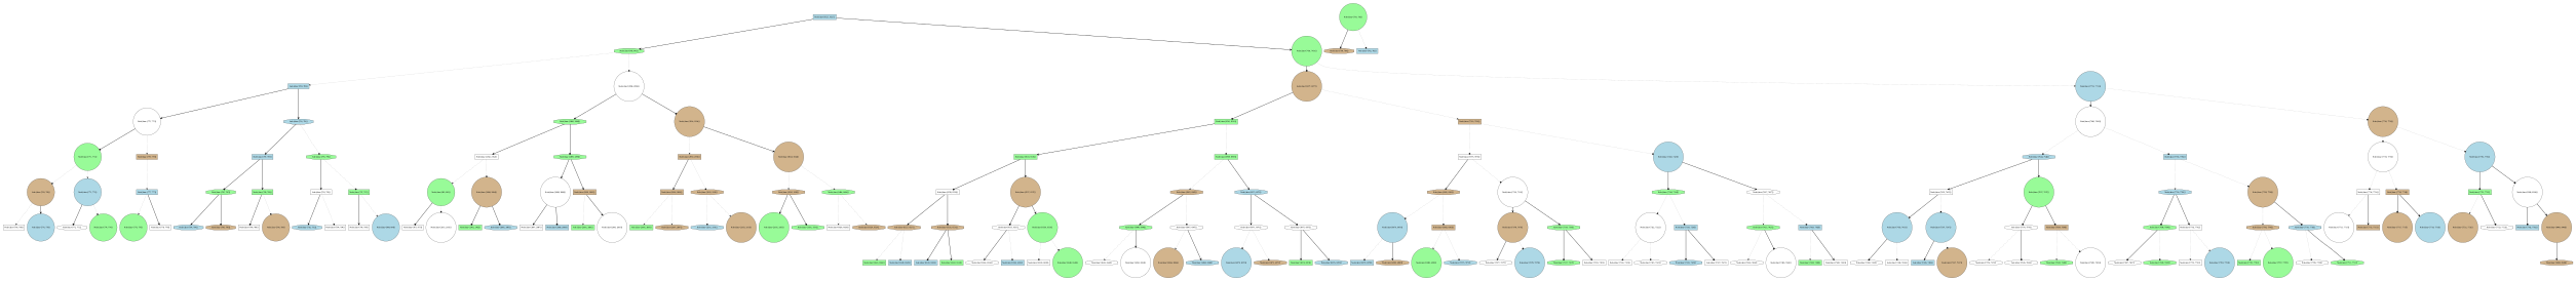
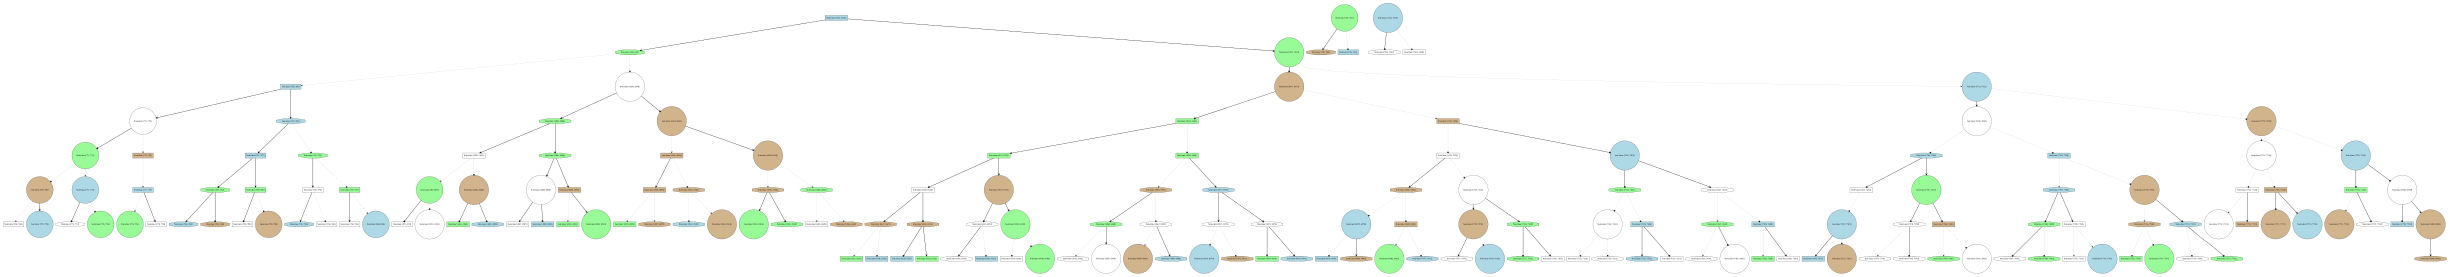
  digraph {
    fontname="Liberation Serif"
    node [fillcolor=white fontname="Liberation Serif" shape=octagon style=filled]
    edge [arrowhead=vee fontname="Liberation Serif" style=bold]
    n1 [fillcolor=lightblue label="Node{data=[6525, 6525]}" shape=box]
    n2 [fillcolor=palegreen label="Node{data=[843, 843]}"]
    n3 [fillcolor=palegreen label="Node{data=[7431, 7431]}" shape=circle]
    n4 [fillcolor=lightblue label="Node{data=[783, 783]}" shape=box]
    n5 [label="Node{data=[2894, 2894]}" shape=circle]
    n6 [fillcolor=tan label="Node{data=[6977, 6977]}" shape=circle]
    n7 [fillcolor=lightblue label="Node{data=[7712, 7712]}" shape=circle]
    n8 [label="Node{data=[775, 775]}" shape=circle]
    n9 [fillcolor=lightblue label="Node{data=[791, 791]}"]
    n10 [fillcolor=palegreen label="Node{data=[2886, 2886]}"]
    n11 [fillcolor=tan label="Node{data=[2934, 2934]}" shape=circle]
    n12 [fillcolor=palegreen label="Node{data=[771, 771]}" shape=circle]
    n13 [fillcolor=tan label="Node{data=[779, 779]}" shape=box]
    n14 [fillcolor=lightblue label="Node{data=[787, 787]}" shape=box]
    n15 [fillcolor=palegreen label="Node{data=[795, 795]}"]
    n16 [fillcolor=tan label="Node{data=[769, 769]}" shape=circle]
    n17 [fillcolor=lightblue label="Node{data=[773, 773]}" shape=circle]
    n18 [fillcolor=lightblue label="Node{data=[777, 777]}" shape=box]
    n19 [label="Node{data=[768, 768]}" shape=box]
    n20 [fillcolor=lightblue label="Node{data=[770, 770]}" shape=circle]
    n21 [label="Node{data=[772, 772]}"]
    n22 [fillcolor=palegreen label="Node{data=[774, 774]}" shape=circle]
    n23 [fillcolor=palegreen label="Node{data=[776, 776]}" shape=circle]
    n24 [label="Node{data=[778, 778]}" shape=box]
    n25 [fillcolor=palegreen label="Node{data=[781, 781]}" shape=circle]
    n26 [fillcolor=tan label="Node{data=[780, 780]}"]
    n27 [fillcolor=lightblue label="Node{data=[782, 782]}" shape=box]
    n28 [fillcolor=palegreen label="Node{data=[785, 785]}"]
    n29 [fillcolor=palegreen label="Node{data=[789, 789]}" shape=box]
    n30 [label="Node{data=[793, 793]}" shape=box]
    n31 [fillcolor=palegreen label="Node{data=[797, 797]}" shape=box]
    n32 [fillcolor=lightblue label="Node{data=[784, 784]}"]
    n33 [fillcolor=tan label="Node{data=[786, 786]}"]
    n34 [label="Node{data=[788, 788]}" shape=box]
    n35 [fillcolor=tan label="Node{data=[790, 790]}" shape=circle]
    n36 [fillcolor=lightblue label="Node{data=[792, 792]}"]
    n37 [label="Node{data=[794, 794]}" shape=box]
    n38 [label="Node{data=[796, 796]}" shape=box]
    n39 [fillcolor=lightblue label="Node{data=[804, 804]}" shape=circle]
    n40 [label="Node{data=[2362, 2362]}" shape=box]
    n41 [fillcolor=palegreen label="Node{data=[2890, 2890]}"]
    n42 [fillcolor=tan label="Node{data=[2930, 2930]}" shape=box]
    n43 [fillcolor=tan label="Node{data=[6024, 6024]}" shape=circle]
    n44 [fillcolor=palegreen label="Node{data=[883, 883]}" shape=circle]
    n45 [fillcolor=tan label="Node{data=[2884, 2884]}" shape=circle]
    n46 [label="Node{data=[2888, 2888]}" shape=circle]
    n47 [fillcolor=tan label="Node{data=[2892, 2892]}" shape=box]
    n48 [label="Node{data=[873, 873]}" shape=box]
    n49 [label="Node{data=[2033, 2033]}" shape=circle]
    n50 [fillcolor=palegreen label="Node{data=[2402, 2402]}" shape=box]
    n51 [fillcolor=lightblue label="Node{data=[2885, 2885]}"]
    n52 [label="Node{data=[2887, 2887]}" shape=box]
    n53 [fillcolor=lightblue label="Node{data=[2889, 2889]}" shape=box]
    n54 [fillcolor=palegreen label="Node{data=[2891, 2891]}" shape=box]
-   n55 [label="Node{data=[2893, 2893]}" shape=circle]
+   n55 [fillcolor=palegreen label="Node{data=[2893, 2893]}" shape=circle]
    n56 [fillcolor=tan label="Node{data=[2896, 2896]}" shape=box]
    n57 [fillcolor=tan label="Node{data=[2932, 2932]}"]
    n58 [fillcolor=tan label="Node{data=[2936, 2936]}"]
    n59 [fillcolor=palegreen label="Node{data=[6484, 6484]}"]
    n60 [fillcolor=palegreen label="Node{data=[2895, 2895]}" shape=box]
    n61 [fillcolor=tan label="Node{data=[2897, 2897]}"]
    n62 [fillcolor=lightblue label="Node{data=[2931, 2931]}"]
    n63 [fillcolor=tan label="Node{data=[2933, 2933]}" shape=circle]
    n64 [fillcolor=palegreen label="Node{data=[2935, 2935]}" shape=circle]
    n65 [fillcolor=palegreen label="Node{data=[3591, 3591]}"]
    n66 [label="Node{data=[6028, 6028]}" shape=box]
    n67 [fillcolor=tan label="Node{data=[6524, 6524]}"]
    n68 [fillcolor=palegreen label="Node{data=[6541, 6541]}" shape=box]
    n69 [fillcolor=tan label="Node{data=[7320, 7320]}" shape=box]
    n70 [label="Node{data=[7696, 7696]}" shape=circle]
    n71 [fillcolor=tan label="Node{data=[7720, 7720]}" shape=circle]
    n72 [fillcolor=palegreen label="Node{data=[6533, 6533]}" shape=box]
    n73 [fillcolor=palegreen label="Node{data=[6969, 6969]}" shape=box]
    n74 [label="Node{data=[7076, 7076]}" shape=box]
    n75 [fillcolor=lightblue label="Node{data=[7423, 7423]}" shape=circle]
    n76 [label="Node{data=[6529, 6529]}" shape=box]
    n77 [fillcolor=tan label="Node{data=[6537, 6537]}" shape=circle]
    n78 [fillcolor=tan label="Node{data=[6965, 6965]}"]
    n79 [fillcolor=lightblue label="Node{data=[6973, 6973]}"]
    n80 [fillcolor=tan label="Node{data=[6527, 6527]}"]
    n81 [fillcolor=tan label="Node{data=[6531, 6531]}"]
    n82 [label="Node{data=[6535, 6535]}"]
    n83 [fillcolor=palegreen label="Node{data=[6539, 6539]}" shape=circle]
    n84 [fillcolor=palegreen label="Node{data=[6526, 6526]}" shape=box]
    n85 [fillcolor=lightblue label="Node{data=[6528, 6528]}" shape=box]
    n86 [fillcolor=lightblue label="Node{data=[6530, 6530]}" shape=box]
    n87 [fillcolor=palegreen label="Node{data=[6532, 6532]}" shape=box]
    n88 [label="Node{data=[6534, 6534]}"]
    n89 [fillcolor=lightblue label="Node{data=[6536, 6536]}" shape=box]
    n90 [label="Node{data=[6538, 6538]}" shape=box]
    n91 [fillcolor=palegreen label="Node{data=[6540, 6540]}" shape=circle]
    n92 [fillcolor=palegreen label="Node{data=[6840, 6840]}"]
    n93 [label="Node{data=[6967, 6967]}"]
    n94 [label="Node{data=[6971, 6971]}"]
    n95 [label="Node{data=[6975, 6975]}"]
    n96 [label="Node{data=[6542, 6542]}"]
    n97 [label="Node{data=[6961, 6961]}" shape=circle]
    n98 [fillcolor=tan label="Node{data=[6966, 6966]}" shape=circle]
    n99 [fillcolor=lightblue label="Node{data=[6968, 6968]}"]
    n100 [fillcolor=lightblue label="Node{data=[6970, 6970]}" shape=circle]
    n101 [fillcolor=tan label="Node{data=[6972, 6972]}"]
    n102 [fillcolor=palegreen label="Node{data=[6974, 6974]}" shape=box]
    n103 [fillcolor=lightblue label="Node{data=[6976, 6976]}"]
    n104 [fillcolor=tan label="Node{data=[6981, 6981]}"]
    n105 [label="Node{data=[7316, 7316]}" shape=circle]
    n106 [fillcolor=palegreen label="Node{data=[7324, 7324]}"]
    n107 [label="Node{data=[7427, 7427]}"]
    n108 [fillcolor=lightblue label="Node{data=[6979, 6979]}" shape=circle]
    n109 [fillcolor=tan label="Node{data=[6983, 6983]}" shape=box]
    n110 [fillcolor=tan label="Node{data=[7078, 7078]}" shape=circle]
    n111 [fillcolor=palegreen label="Node{data=[7318, 7318]}"]
    n112 [fillcolor=lightblue label="Node{data=[6978, 6978]}" shape=box]
    n113 [fillcolor=tan label="Node{data=[6980, 6980]}"]
    n114 [fillcolor=palegreen label="Node{data=[6982, 6982]}" shape=circle]
    n115 [fillcolor=lightblue label="Node{data=[7075, 7075]}"]
    n116 [label="Node{data=[7077, 7077]}"]
    n117 [fillcolor=lightblue label="Node{data=[7079, 7079]}" shape=circle]
    n118 [fillcolor=palegreen label="Node{data=[7317, 7317]}"]
    n119 [label="Node{data=[7319, 7319]}" shape=box]
    n120 [label="Node{data=[7322, 7322]}" shape=circle]
    n121 [fillcolor=lightblue label="Node{data=[7326, 7326]}" shape=box]
    n122 [fillcolor=palegreen label="Node{data=[7425, 7425]}"]
    n123 [fillcolor=lightblue label="Node{data=[7429, 7429]}" shape=box]
    n124 [label="Node{data=[7321, 7321]}" shape=box]
    n125 [label="Node{data=[7323, 7323]}"]
    n126 [fillcolor=lightblue label="Node{data=[7325, 7325]}"]
    n127 [label="Node{data=[7327, 7327]}" shape=box]
    n128 [label="Node{data=[7424, 7424]}"]
    n129 [label="Node{data=[7426, 7426]}" shape=circle]
    n130 [fillcolor=palegreen label="Node{data=[7428, 7428]}" shape=box]
    n131 [label="Node{data=[7430, 7430]}" shape=box]
    n132 [fillcolor=lightblue label="Node{data=[7544, 7544]}"]
    n133 [fillcolor=lightblue label="Node{data=[7704, 7704]}" shape=box]
    n134 [label="Node{data=[7716, 7716]}" shape=circle]
    n135 [fillcolor=lightblue label="Node{data=[7762, 7762]}" shape=circle]
    n136 [label="Node{data=[7435, 7435]}" shape=box]
    n137 [fillcolor=palegreen label="Node{data=[7637, 7637]}" shape=circle]
    n138 [fillcolor=lightblue label="Node{data=[7700, 7700]}"]
    n139 [fillcolor=tan label="Node{data=[7708, 7708]}" shape=circle]
    n140 [fillcolor=lightblue label="Node{data=[7433, 7433]}" shape=circle]
    n141 [fillcolor=lightblue label="Node{data=[7507, 7507]}" shape=circle]
    n142 [label="Node{data=[7578, 7578]}"]
    n143 [fillcolor=tan label="Node{data=[7694, 7694]}" shape=box]
    n144 [label="Node{data=[7432, 7432]}"]
    n145 [label="Node{data=[7434, 7434]}" shape=box]
    n146 [fillcolor=lightblue label="Node{data=[7436, 7436]}" shape=box]
    n147 [fillcolor=tan label="Node{data=[7527, 7527]}" shape=circle]
    n148 [label="Node{data=[7574, 7574]}"]
    n149 [label="Node{data=[7636, 7636]}"]
    n150 [fillcolor=palegreen label="Node{data=[7638, 7638]}"]
    n151 [label="Node{data=[7695, 7695]}" shape=circle]
    n152 [fillcolor=palegreen label="Node{data=[7698, 7698]}"]
    n153 [label="Node{data=[7702, 7702]}" shape=box]
    n154 [fillcolor=tan label="Node{data=[7706, 7706]}"]
    n155 [fillcolor=lightblue label="Node{data=[7710, 7710]}"]
    n156 [label="Node{data=[7697, 7697]}"]
    n157 [fillcolor=palegreen label="Node{data=[7699, 7699]}"]
    n158 [label="Node{data=[7701, 7701]}" shape=box]
    n159 [fillcolor=lightblue label="Node{data=[7703, 7703]}" shape=circle]
    n160 [fillcolor=palegreen label="Node{data=[7705, 7705]}" shape=box]
    n161 [fillcolor=palegreen label="Node{data=[7707, 7707]}" shape=circle]
    n162 [label="Node{data=[7709, 7709]}"]
    n163 [fillcolor=palegreen label="Node{data=[7711, 7711]}"]
    n164 [label="Node{data=[7714, 7714]}" shape=box]
    n165 [fillcolor=tan label="Node{data=[7718, 7718]}" shape=box]
    n166 [fillcolor=palegreen label="Node{data=[7722, 7722]}" shape=box]
    n167 [label="Node{data=[8308, 8308]}" shape=circle]
    n168 [label="Node{data=[7713, 7713]}" shape=circle]
    n169 [fillcolor=tan label="Node{data=[7715, 7715]}" shape=box]
    n170 [fillcolor=tan label="Node{data=[7717, 7717]}" shape=circle]
    n171 [fillcolor=lightblue label="Node{data=[7719, 7719]}" shape=circle]
    n172 [fillcolor=tan label="Node{data=[7721, 7721]}" shape=circle]
    n173 [label="Node{data=[7723, 7723]}"]
    n174 [fillcolor=lightblue label="Node{data=[7782, 7782]}" shape=box]
    n175 [fillcolor=tan label="Node{data=[8400, 8400]}" shape=circle]
    n176 [fillcolor=tan label="Node{data=[8949, 8949]}"]
    n1 -> n2
    n1 -> n3
    n2 -> n4 [style=dotted]
    n2 -> n5 [arrowhead=box style=dotted]
    n3 -> n6 [arrowhead=box]
    n3 -> n7 [style=dotted]
    n4 -> n8
    n4 -> n9
    n5 -> n10
    n5 -> n11 [arrowhead=box]
    n6 -> n68 [arrowhead=box]
    n6 -> n69 [style=dotted]
    n7 -> n70
    n7 -> n71 [arrowhead=box style=dotted]
    n8 -> n12 [arrowhead=box]
    n8 -> n13 [style=dotted]
    n9 -> n14
    n9 -> n15 [arrowhead=box style=dotted]
    n10 -> n40
    n10 -> n41 [arrowhead=box]
    n11 -> n42 [style=dotted]
    n11 -> n43
    n12 -> n16 [arrowhead=box style=dotted]
    n12 -> n17 [style=dotted]
    n13 -> n18 [style=dotted]
    n14 -> n28 [arrowhead=box]
    n14 -> n29
    n15 -> n30
    n15 -> n31 [arrowhead=box style=dotted]
    n16 -> n19 [style=dotted]
    n16 -> n20
    n17 -> n21 [arrowhead=box]
    n17 -> n22 [arrowhead=box style=dotted]
    n18 -> n23 [style=dotted]
    n18 -> n24
    n25 -> n26
    n25 -> n27 [arrowhead=box style=dotted]
    n28 -> n32
    n28 -> n33 [arrowhead=box]
    n29 -> n34 [arrowhead=box]
    n29 -> n35 [arrowhead=box style=dotted]
    n30 -> n36
    n30 -> n37 [arrowhead=box style=dotted]
    n31 -> n38
    n31 -> n39 [style=dotted]
    n40 -> n44 [style=dotted]
    n40 -> n45 [arrowhead=box style=dotted]
    n41 -> n46
    n41 -> n47
    n42 -> n56
    n42 -> n57 [arrowhead=box style=dotted]
    n43 -> n58 [style=dotted]
    n43 -> n59 [style=dotted]
    n44 -> n48 [arrowhead=box]
    n44 -> n49 [arrowhead=box style=dotted]
    n45 -> n50 [arrowhead=box]
    n45 -> n51 [arrowhead=box]
    n46 -> n52
    n46 -> n53 [arrowhead=box]
    n47 -> n54 [style=dotted]
    n47 -> n55
    n56 -> n60 [style=dotted]
    n56 -> n61 [style=dotted]
    n57 -> n62 [arrowhead=box style=dotted]
    n57 -> n63 [style=dotted]
    n58 -> n64
    n58 -> n65 [arrowhead=box]
    n59 -> n66 [style=dotted]
    n59 -> n67 [style=dotted]
    n68 -> n72
    n68 -> n73 [arrowhead=box style=dotted]
    n69 -> n74 [arrowhead=box style=dotted]
-   n69 -> n75 [arrowhead=box style=dotted]
+   n69 -> n75 [arrowhead=box]
    n70 -> n132 [arrowhead=box style=dotted]
    n70 -> n133 [arrowhead=box style=dotted]
    n71 -> n134 [arrowhead=box style=dotted]
    n71 -> n135 [arrowhead=box style=dotted]
    n72 -> n76 [arrowhead=box]
    n72 -> n77
    n73 -> n78 [style=dotted]
    n73 -> n79
    n74 -> n104
    n74 -> n105 [arrowhead=box style=dotted]
    n75 -> n106 [arrowhead=box]
    n75 -> n107
    n76 -> n80
    n76 -> n81 [arrowhead=box]
    n77 -> n82 [arrowhead=box]
    n77 -> n83
    n78 -> n92
    n78 -> n93 [arrowhead=box style=dotted]
    n79 -> n94
    n79 -> n95 [arrowhead=box]
    n80 -> n84 [style=dotted]
    n80 -> n85 [arrowhead=box style=dotted]
    n81 -> n86 [arrowhead=box]
    n81 -> n87
    n82 -> n88
    n82 -> n89 [arrowhead=box style=dotted]
    n83 -> n90 [arrowhead=box style=dotted]
    n83 -> n91 [arrowhead=box style=dotted]
    n92 -> n96 [style=dotted]
    n92 -> n97
    n93 -> n98 [style=dotted]
    n93 -> n99
    n94 -> n100 [arrowhead=box style=dotted]
    n94 -> n101 [arrowhead=box style=dotted]
    n95 -> n102
    n95 -> n103
    n104 -> n108 [arrowhead=box style=dotted]
    n104 -> n109 [arrowhead=box style=dotted]
    n105 -> n110
    n105 -> n111
    n106 -> n120 [arrowhead=box style=dotted]
    n106 -> n121 [arrowhead=box style=dotted]
    n107 -> n122 [style=dotted]
    n107 -> n123 [arrowhead=box style=dotted]
    n108 -> n112 [arrowhead=box style=dotted]
    n108 -> n113
    n109 -> n114 [style=dotted]
    n109 -> n115 [arrowhead=box style=dotted]
    n110 -> n116
    n110 -> n117 [arrowhead=box style=dotted]
    n111 -> n118 [arrowhead=box]
    n111 -> n119
    n120 -> n124 [arrowhead=box style=dotted]
    n120 -> n125 [arrowhead=box style=dotted]
    n121 -> n126
    n121 -> n127 [arrowhead=box]
    n122 -> n128 [style=dotted]
    n122 -> n129 [arrowhead=box]
    n123 -> n130 [style=dotted]
    n123 -> n131
    n132 -> n136
    n132 -> n137
    n133 -> n138 [style=dotted]
    n133 -> n139 [arrowhead=box style=dotted]
    n134 -> n164 [arrowhead=box style=dotted]
    n134 -> n165 [arrowhead=box style=dotted]
    n135 -> n166 [arrowhead=box]
    n135 -> n167 [arrowhead=box]
-   n136 -> n140
    n136 -> n141 [arrowhead=box style=dotted]
    n137 -> n142 [arrowhead=box]
    n137 -> n143 [arrowhead=box]
    n138 -> n152 [arrowhead=box]
    n138 -> n153
    n139 -> n154 [style=dotted]
    n139 -> n155 [arrowhead=box]
    n140 -> n144 [arrowhead=box]
    n140 -> n145 [arrowhead=box style=dotted]
    n141 -> n146
    n141 -> n147 [arrowhead=box style=dotted]
    n142 -> n148 [style=dotted]
    n142 -> n149 [arrowhead=box]
    n143 -> n150 [style=dotted]
    n143 -> n151 [arrowhead=box style=dotted]
    n152 -> n156 [arrowhead=box]
    n152 -> n157 [arrowhead=box style=dotted]
    n153 -> n158 [style=dotted]
    n153 -> n159 [style=dotted]
    n154 -> n160 [arrowhead=box style=dotted]
    n154 -> n161 [arrowhead=box style=dotted]
    n155 -> n162 [arrowhead=box style=dotted]
    n155 -> n163 [arrowhead=box]
    n164 -> n168 [style=dotted]
    n164 -> n169
    n165 -> n170 [arrowhead=box]
    n165 -> n171
    n166 -> n172 [style=dotted]
    n166 -> n173 [arrowhead=box]
    n167 -> n174 [arrowhead=box]
    n167 -> n175
    n175 -> n176
  }
